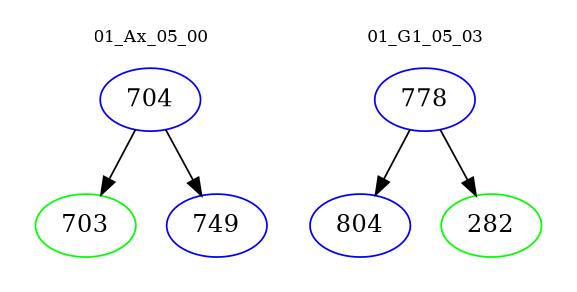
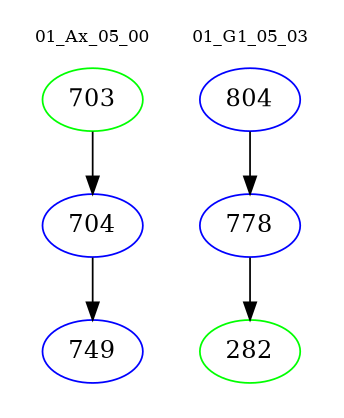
  digraph {
    node [color=blue]
    edge [color=black]
    n1 [label=704]
    n2 [color=green label=703]
    n3 [label=749]
    n4 [label=778]
    n5 [label=804]
    n6 [color=green label=282]
    subgraph cluster_1 {
      color=white
      fontsize=10
      label="01_Ax_05_00"
      n1
      n2
      n3
    }
    subgraph cluster_2 {
      color=white
      fontsize=10
      label="01_G1_05_03"
      n4
      n5
      n6
    }
-   n1 -> n2
+   n2 -> n1
    n1 -> n3
-   n4 -> n5
+   n5 -> n4
    n4 -> n6
  }
